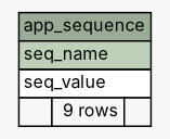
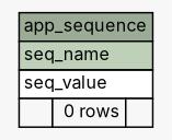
  digraph {
    bgcolor="#f7f7f7"
    rankdir=RL
    fontname=Inter
-   n1 [fontname=Inter fontsize=11 label=<     <TABLE BORDER="0" CELLBORDER="1" CELLSPACING="0" BGCOLOR="#ffffff">       <TR><TD PORT="app_sequence.heading" COLSPAN="3" BGCOLOR="#9bab96" ALIGN="CENTER">app_sequence</TD></TR>       <TR><TD PORT="seq_name" COLSPAN="3" BGCOLOR="#bed1b8" ALIGN="LEFT">seq_name</TD></TR>       <TR><TD PORT="seq_value" COLSPAN="3" ALIGN="LEFT">seq_value</TD></TR>       <TR><TD ALIGN="LEFT" BGCOLOR="#f7f7f7">  </TD><TD ALIGN="RIGHT" BGCOLOR="#f7f7f7">9 rows</TD><TD ALIGN="RIGHT" BGCOLOR="#f7f7f7">  </TD></TR>     </TABLE>> shape=plaintext]
+   n1 [fontname=Inter fontsize=11 label=<     <TABLE BORDER="0" CELLBORDER="1" CELLSPACING="0" BGCOLOR="#ffffff">       <TR><TD PORT="app_sequence.heading" COLSPAN="3" BGCOLOR="#9bab96" ALIGN="CENTER">app_sequence</TD></TR>       <TR><TD PORT="seq_name" COLSPAN="3" BGCOLOR="#bed1b8" ALIGN="LEFT">seq_name</TD></TR>       <TR><TD PORT="seq_value" COLSPAN="3" ALIGN="LEFT">seq_value</TD></TR>       <TR><TD ALIGN="LEFT" BGCOLOR="#f7f7f7">  </TD><TD ALIGN="RIGHT" BGCOLOR="#f7f7f7">0 rows</TD><TD ALIGN="RIGHT" BGCOLOR="#f7f7f7">  </TD></TR>     </TABLE>> shape=plaintext]
  }
